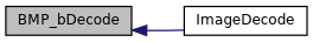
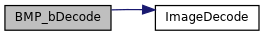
  digraph {
    rankdir=LR
    node [color=black fontname=Helvetica fontsize=10 shape=record style=filled]
    n1 [fillcolor=grey75 fontcolor=black height=0.2 label=BMP_bDecode width=0.4]
    n2 [fillcolor=white height=0.2 label=ImageDecode width=0.4]
-   n1 -> n2 [color=midnightblue dir=back fontname=Helvetica fontsize=10 labelfontname=Helvetica labelfontsize=10 style=solid]
+   n2 -> n1 [color=midnightblue dir=back fontname=Helvetica fontsize=10 labelfontname=Helvetica labelfontsize=10 style=solid]
  }
